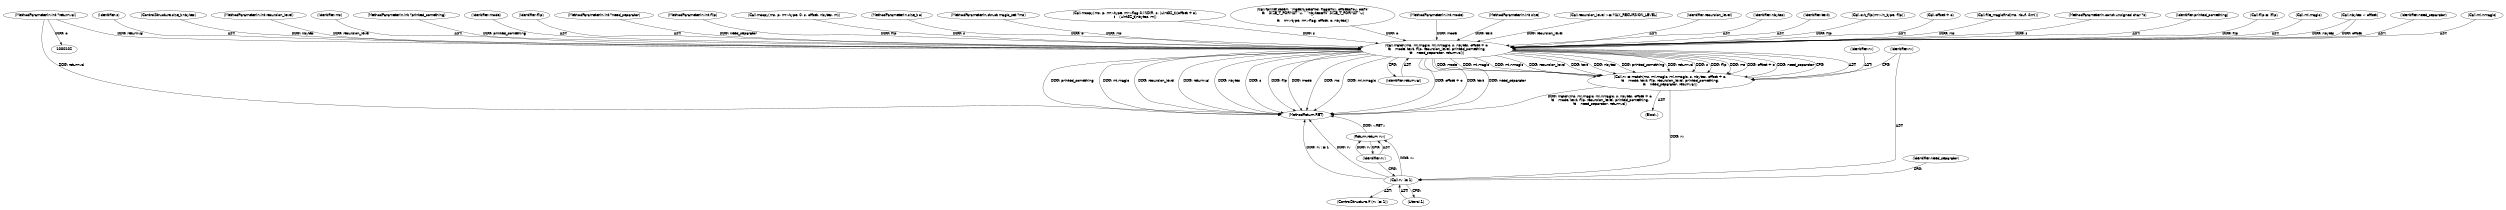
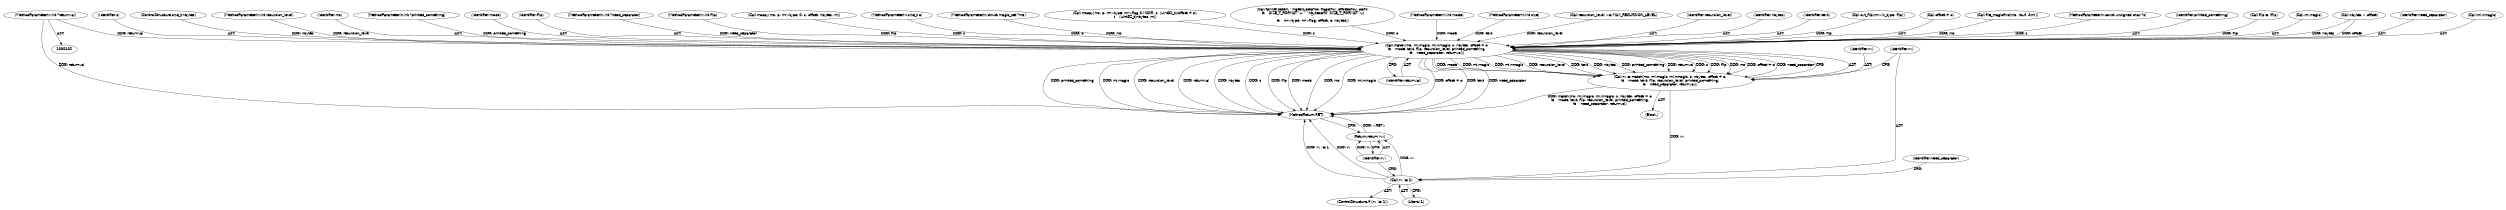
  digraph {
    fontname="DejaVu Sans"
    node [fontname="DejaVu Sans"]
    edge [fontname="DejaVu Sans"]
    n1 [label="(MethodParameterIn,int *returnval)"]
    n2 [label="(Call,match(ms, ml.magic, ml.nmagic, s, nbytes, offset + o,\n\t\t    mode, text, flip, recursion_level, printed_something,\n\t\t    need_separator, returnval))"]
    n3 [label="(MethodReturn,RET)"]
    1000102
    n5 [label="(Call,rv = match(ms, ml.magic, ml.nmagic, s, nbytes, offset + o,\n\t\t    mode, text, flip, recursion_level, printed_something,\n\t\t    need_separator, returnval))"]
    n6 [label="(Identifier,returnval)"]
    n7 [label="(Return,return rv;)"]
    n8 [label="(Call,rv != 1)"]
    n9 [label="(Block,)"]
    n10 [label="(ControlStructure,if (rv != 1))"]
    n11 [label="(Literal,1)"]
    n12 [label="(Identifier,rv)"]
    n13 [label="(Call,ml.nmagic)"]
    n14 [label="(Identifier,s)"]
    n15 [label="(ControlStructure,size_t nbytes)"]
    n16 [label="(MethodParameterIn,int recursion_level)"]
    n17 [label="(Identifier,ms)"]
    n18 [label="(MethodParameterIn,int *printed_something)"]
    n19 [label="(Identifier,mode)"]
    n20 [label="(Identifier,flip)"]
    n21 [label="(MethodParameterIn,int *need_separator)"]
    n22 [label="(Identifier,rv)"]
    n23 [label="(MethodParameterIn,int flip)"]
    n24 [label="(Call,mcopy(ms, p, m->type, 0, s, offset, nbytes, m))"]
    n25 [label="(MethodParameterIn,size_t o)"]
    n26 [label="(MethodParameterIn,struct magic_set *ms)"]
    n27 [label="(Call,mcopy(ms, p, m->type, m->flag & INDIR, s, (uint32_t)(offset + o),\n\t    (uint32_t)nbytes, m))"]
    n28 [label="(Call,fprintf(stderr, \"mget(type=%d, flag=%x, offset=%u, o=%\"\n\t\t    SIZE_T_FORMAT \"u, \" \"nbytes=%\" SIZE_T_FORMAT \"u)\n\",\n\t\t    m->type, m->flag, offset, o, nbytes))"]
    n29 [label="(MethodParameterIn,int mode)"]
    n30 [label="(MethodParameterIn,int size)"]
    n31 [label="(Identifier,rv)"]
    n32 [label="(Call,recursion_level >= MAX_RECURSION_LEVEL)"]
    n33 [label="(Identifier,recursion_level)"]
    n34 [label="(Identifier,nbytes)"]
    n35 [label="(Identifier,text)"]
    n36 [label="(Call,cvt_flip(m->in_type, flip))"]
    n37 [label="(Call,offset + o)"]
    n38 [label="(Call,file_magicfind(ms, rbuf, &ml))"]
    n39 [label="(MethodParameterIn,const unsigned char *s)"]
    n40 [label="(Identifier,printed_something)"]
    n41 [label="(Call,flip = !flip)"]
    n42 [label="(Call,ml.magic)"]
    n43 [label="(Call,nbytes < offset)"]
    n44 [label="(Identifier,need_separator)"]
    n45 [label="(Identifier,need_separator)"]
    n1 -> n2 [label="DDG: returnval"]
    n1 -> n3 [label="DDG: returnval"]
-   n1 -> 1000102 [label="DDG: o"]
+   n1 -> 1000102 [label="AST: "]
    n2 -> n3 [label="DDG: ms"]
    n2 -> n3 [label="DDG: ml.nmagic"]
    n2 -> n3 [label="DDG: offset + o"]
    n2 -> n3 [label="DDG: text"]
    n2 -> n3 [label="DDG: mode"]
    n2 -> n3 [label="DDG: need_separator"]
    n2 -> n3 [label="DDG: printed_something"]
    n2 -> n3 [label="DDG: ml.magic"]
    n2 -> n3 [label="DDG: recursion_level"]
    n2 -> n3 [label="DDG: returnval"]
    n2 -> n3 [label="DDG: nbytes"]
    n2 -> n3 [label="DDG: s"]
    n2 -> n3 [label="DDG: flip"]
    n2 -> n5 [label="AST: "]
    n2 -> n5 [label="DDG: mode"]
    n2 -> n5 [label="DDG: ml.magic"]
    n2 -> n5 [label="DDG: ml.nmagic"]
    n2 -> n5 [label="DDG: recursion_level"]
    n2 -> n5 [label="DDG: text"]
    n2 -> n5 [label="DDG: nbytes"]
    n2 -> n5 [label="DDG: printed_something"]
    n2 -> n5 [label="DDG: returnval"]
    n2 -> n5 [label="DDG: s"]
    n2 -> n5 [label="DDG: flip"]
    n2 -> n5 [label="DDG: ms"]
    n2 -> n5 [label="DDG: offset + o"]
    n2 -> n5 [label="DDG: need_separator"]
    n2 -> n6 [label="CFG: "]
+   n3 -> n7 [label="CFG: "]
    n5 -> n2 [label="CFG: "]
    n5 -> n3 [label="DDG: match(ms, ml.magic, ml.nmagic, s, nbytes, offset + o,\n\t\t    mode, text, flip, recursion_level, printed_something,\n\t\t    need_separator, returnval)"]
    n5 -> n8 [label="DDG: rv"]
    n5 -> n9 [label="AST: "]
    n6 -> n2 [label="AST: "]
    n7 -> n3 [label="DDG: <RET>"]
    n7 -> n12 [label="CFG: "]
    n8 -> n3 [label="DDG: rv != 1"]
    n8 -> n3 [label="DDG: rv"]
    n8 -> n7 [label="DDG: rv"]
    n8 -> n10 [label="AST: "]
    n8 -> n11 [label="CFG: "]
    n11 -> n8 [label="AST: "]
    n12 -> n7 [label="AST: "]
    n12 -> n7 [label="DDG: rv"]
    n12 -> n8 [label="CFG: "]
    n13 -> n2 [label="AST: "]
    n14 -> n2 [label="AST: "]
    n15 -> n2 [label="DDG: nbytes"]
    n16 -> n2 [label="DDG: recursion_level"]
    n17 -> n2 [label="AST: "]
    n18 -> n2 [label="DDG: printed_something"]
    n19 -> n2 [label="AST: "]
    n20 -> n2 [label="AST: "]
    n21 -> n2 [label="DDG: need_separator"]
    n22 -> n5 [label="CFG: "]
    n22 -> n8 [label="AST: "]
    n23 -> n2 [label="DDG: flip"]
    n24 -> n2 [label="DDG: s"]
    n25 -> n2 [label="DDG: o"]
    n26 -> n2 [label="DDG: ms"]
    n27 -> n2 [label="DDG: s"]
    n28 -> n2 [label="DDG: o"]
    n29 -> n2 [label="DDG: mode"]
    n30 -> n2 [label="DDG: text"]
    n31 -> n5 [label="AST: "]
    n32 -> n2 [label="DDG: recursion_level"]
    n33 -> n2 [label="AST: "]
    n34 -> n2 [label="AST: "]
    n35 -> n2 [label="AST: "]
    n36 -> n2 [label="DDG: flip"]
    n37 -> n2 [label="AST: "]
    n38 -> n2 [label="DDG: ms"]
    n39 -> n2 [label="DDG: s"]
    n40 -> n2 [label="AST: "]
    n41 -> n2 [label="DDG: flip"]
    n42 -> n2 [label="AST: "]
    n43 -> n2 [label="DDG: nbytes"]
    n43 -> n2 [label="DDG: offset"]
    n44 -> n8 [label="CFG: "]
    n45 -> n2 [label="AST: "]
  }
